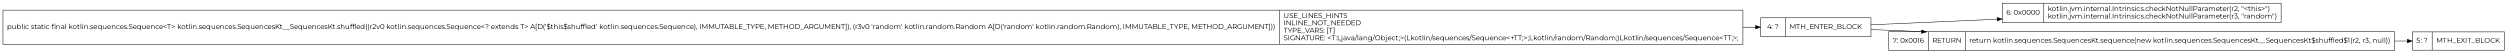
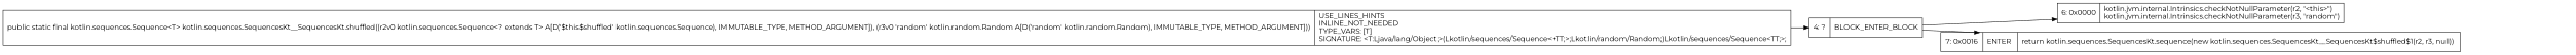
  digraph {
    fontname=Montserrat
    rankdir=LR
    node [fontname=Montserrat shape=record]
    edge [fontname=Montserrat]
-   n1 [label="{4\:\ ?|MTH_ENTER_BLOCK\l}"]
+   n1 [label="{4\:\ ?|BLOCK_ENTER_BLOCK\l}"]
    n2 [label="{6\:\ 0x0000|kotlin.jvm.internal.Intrinsics.checkNotNullParameter(r2, \"\<this\>\")\lkotlin.jvm.internal.Intrinsics.checkNotNullParameter(r3, \"random\")\l}"]
-   n3 [label="{7\:\ 0x0016|RETURN\l|return kotlin.sequences.SequencesKt.sequence(new kotlin.sequences.SequencesKt__SequencesKt$shuffled$1(r2, r3, null))\l}"]
-   n4 [label="{5\:\ ?|MTH_EXIT_BLOCK\l}"]
+   n3 [label="{7\:\ 0x0016|ENTER\l|return kotlin.sequences.SequencesKt.sequence(new kotlin.sequences.SequencesKt__SequencesKt$shuffled$1(r2, r3, null))\l}"]
    n5 [label="{public static final kotlin.sequences.Sequence\<T\> kotlin.sequences.SequencesKt__SequencesKt.shuffled((r2v0 kotlin.sequences.Sequence\<? extends T\> A[D('$this$shuffled' kotlin.sequences.Sequence), IMMUTABLE_TYPE, METHOD_ARGUMENT]), (r3v0 'random' kotlin.random.Random A[D('random' kotlin.random.Random), IMMUTABLE_TYPE, METHOD_ARGUMENT]))  | USE_LINES_HINTS\lINLINE_NOT_NEEDED\lTYPE_VARS: [T]\lSIGNATURE: \<T:Ljava\/lang\/Object;\>(Lkotlin\/sequences\/Sequence\<+TT;\>;Lkotlin\/random\/Random;)Lkotlin\/sequences\/Sequence\<TT;\>;\l}"]
    n1 -> n2
    n1 -> n3
-   n3 -> n4
    n5 -> n1
  }
